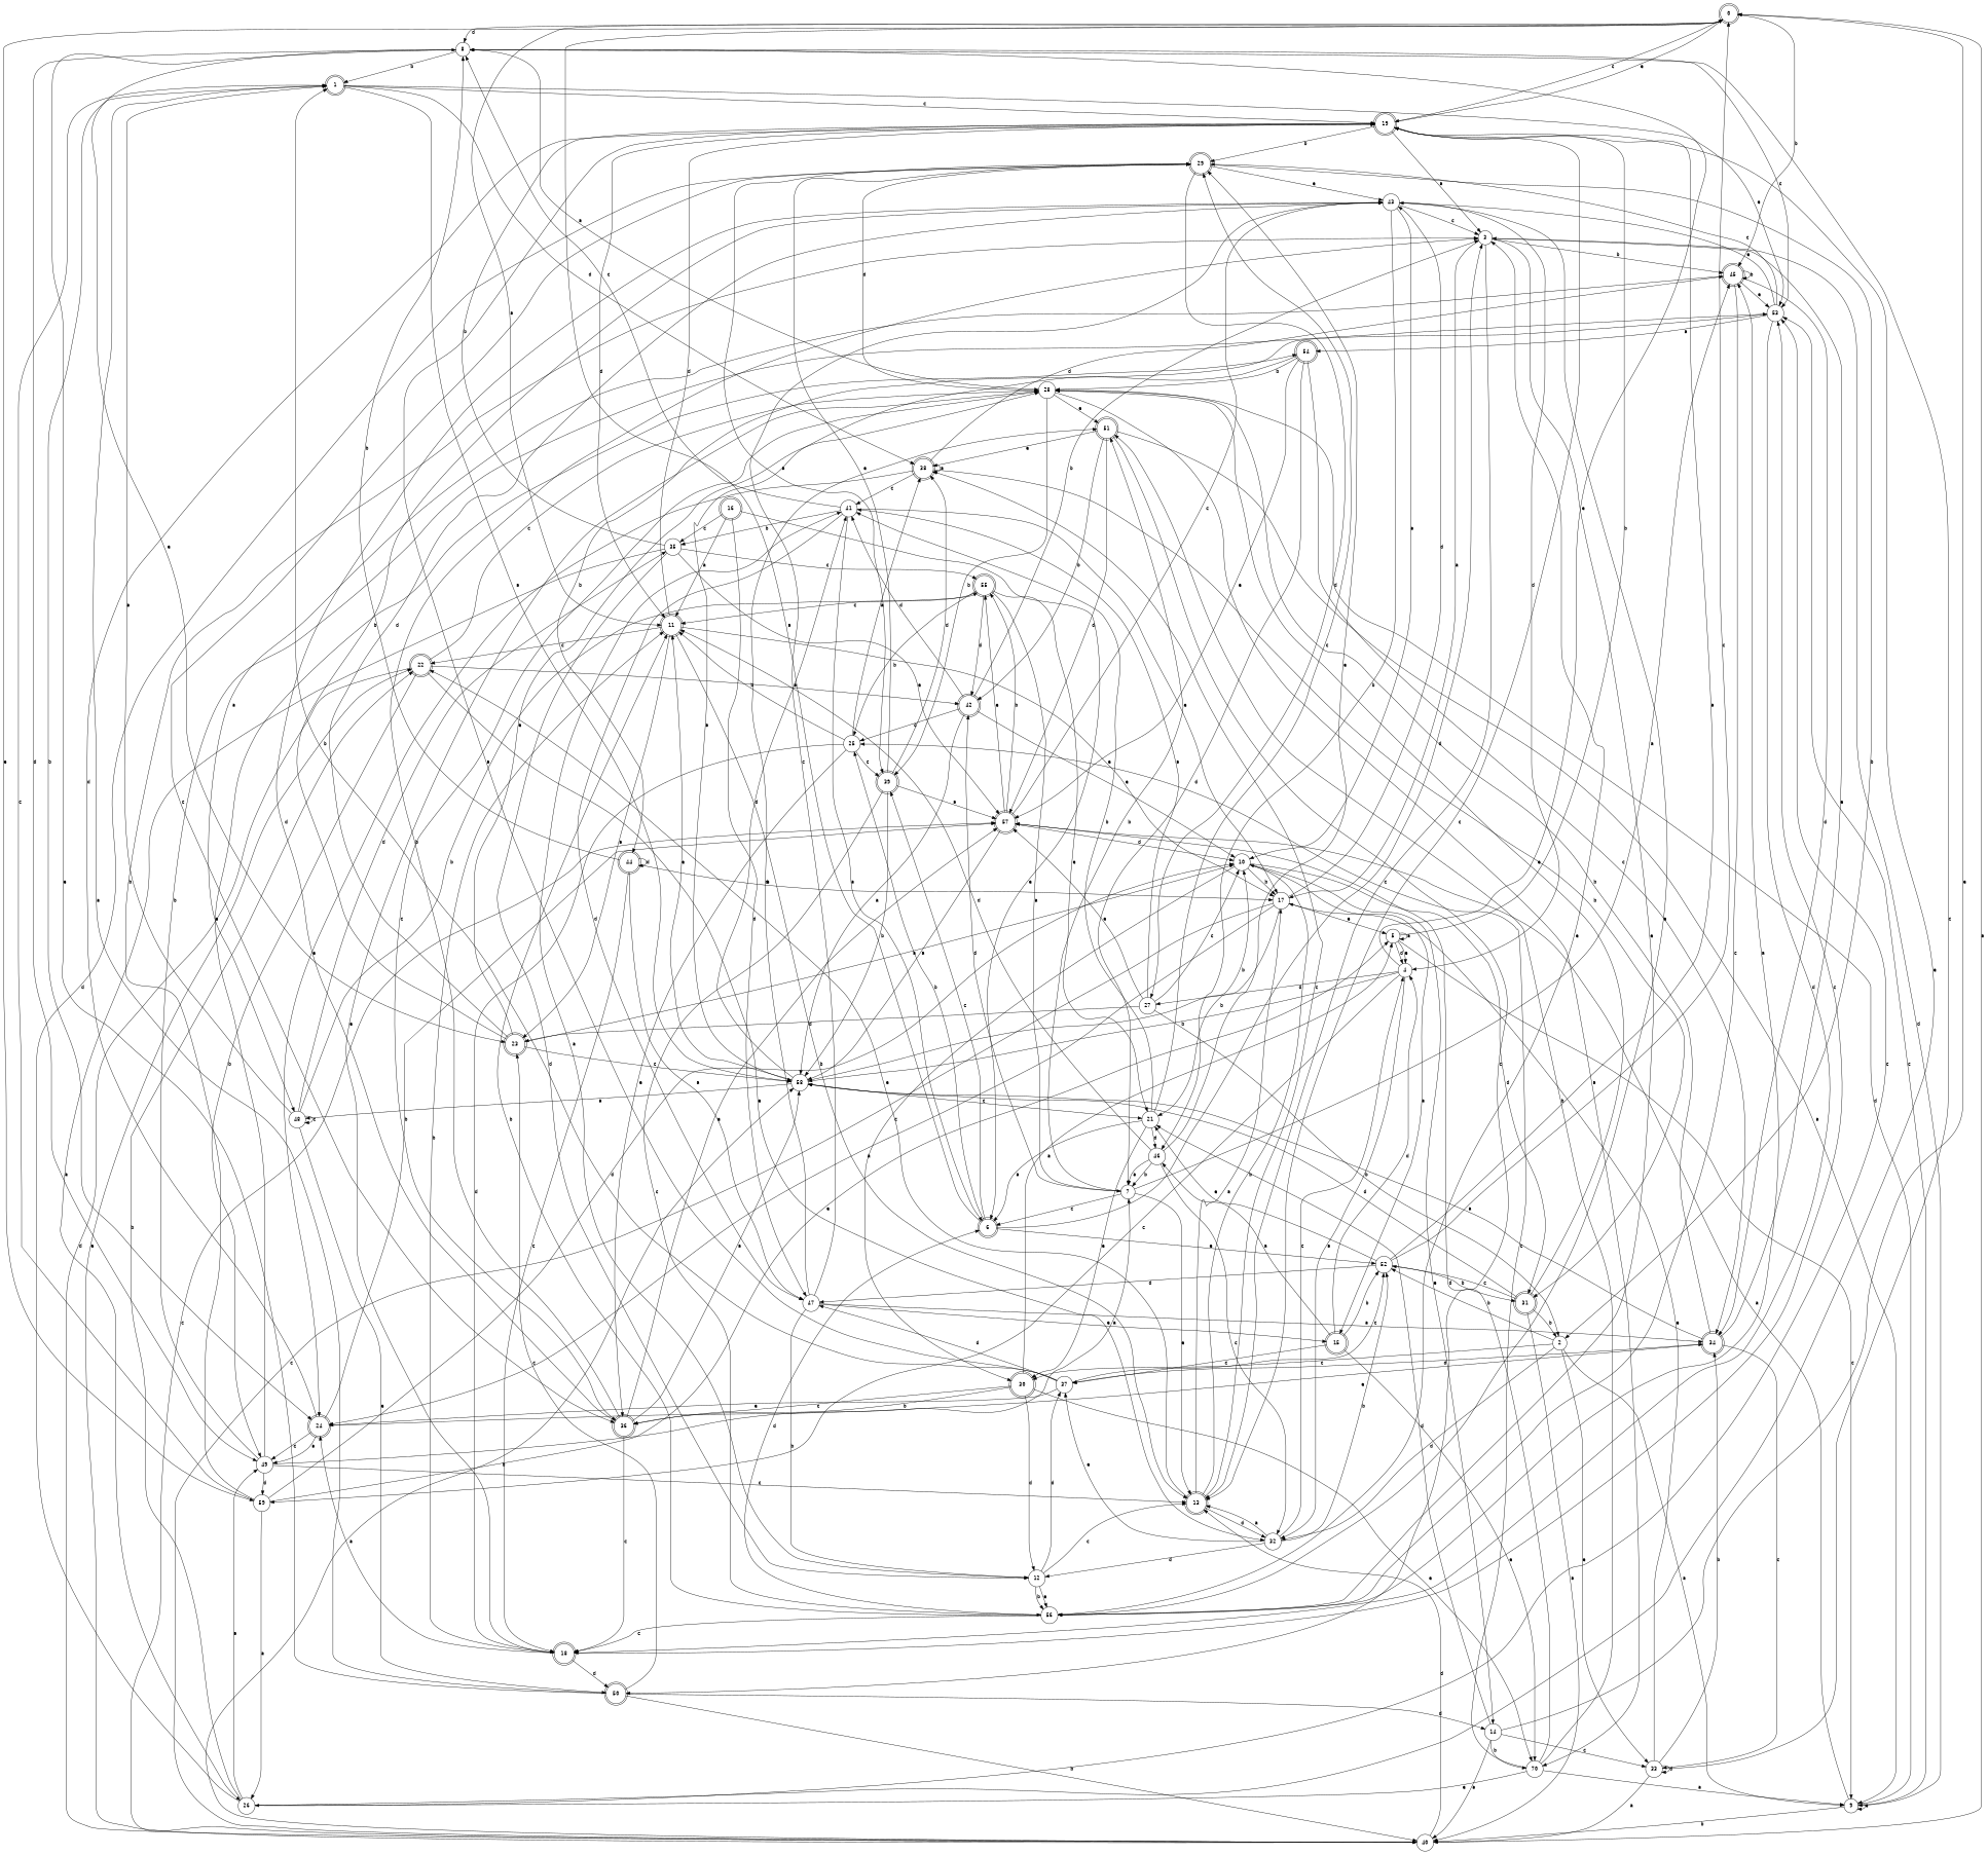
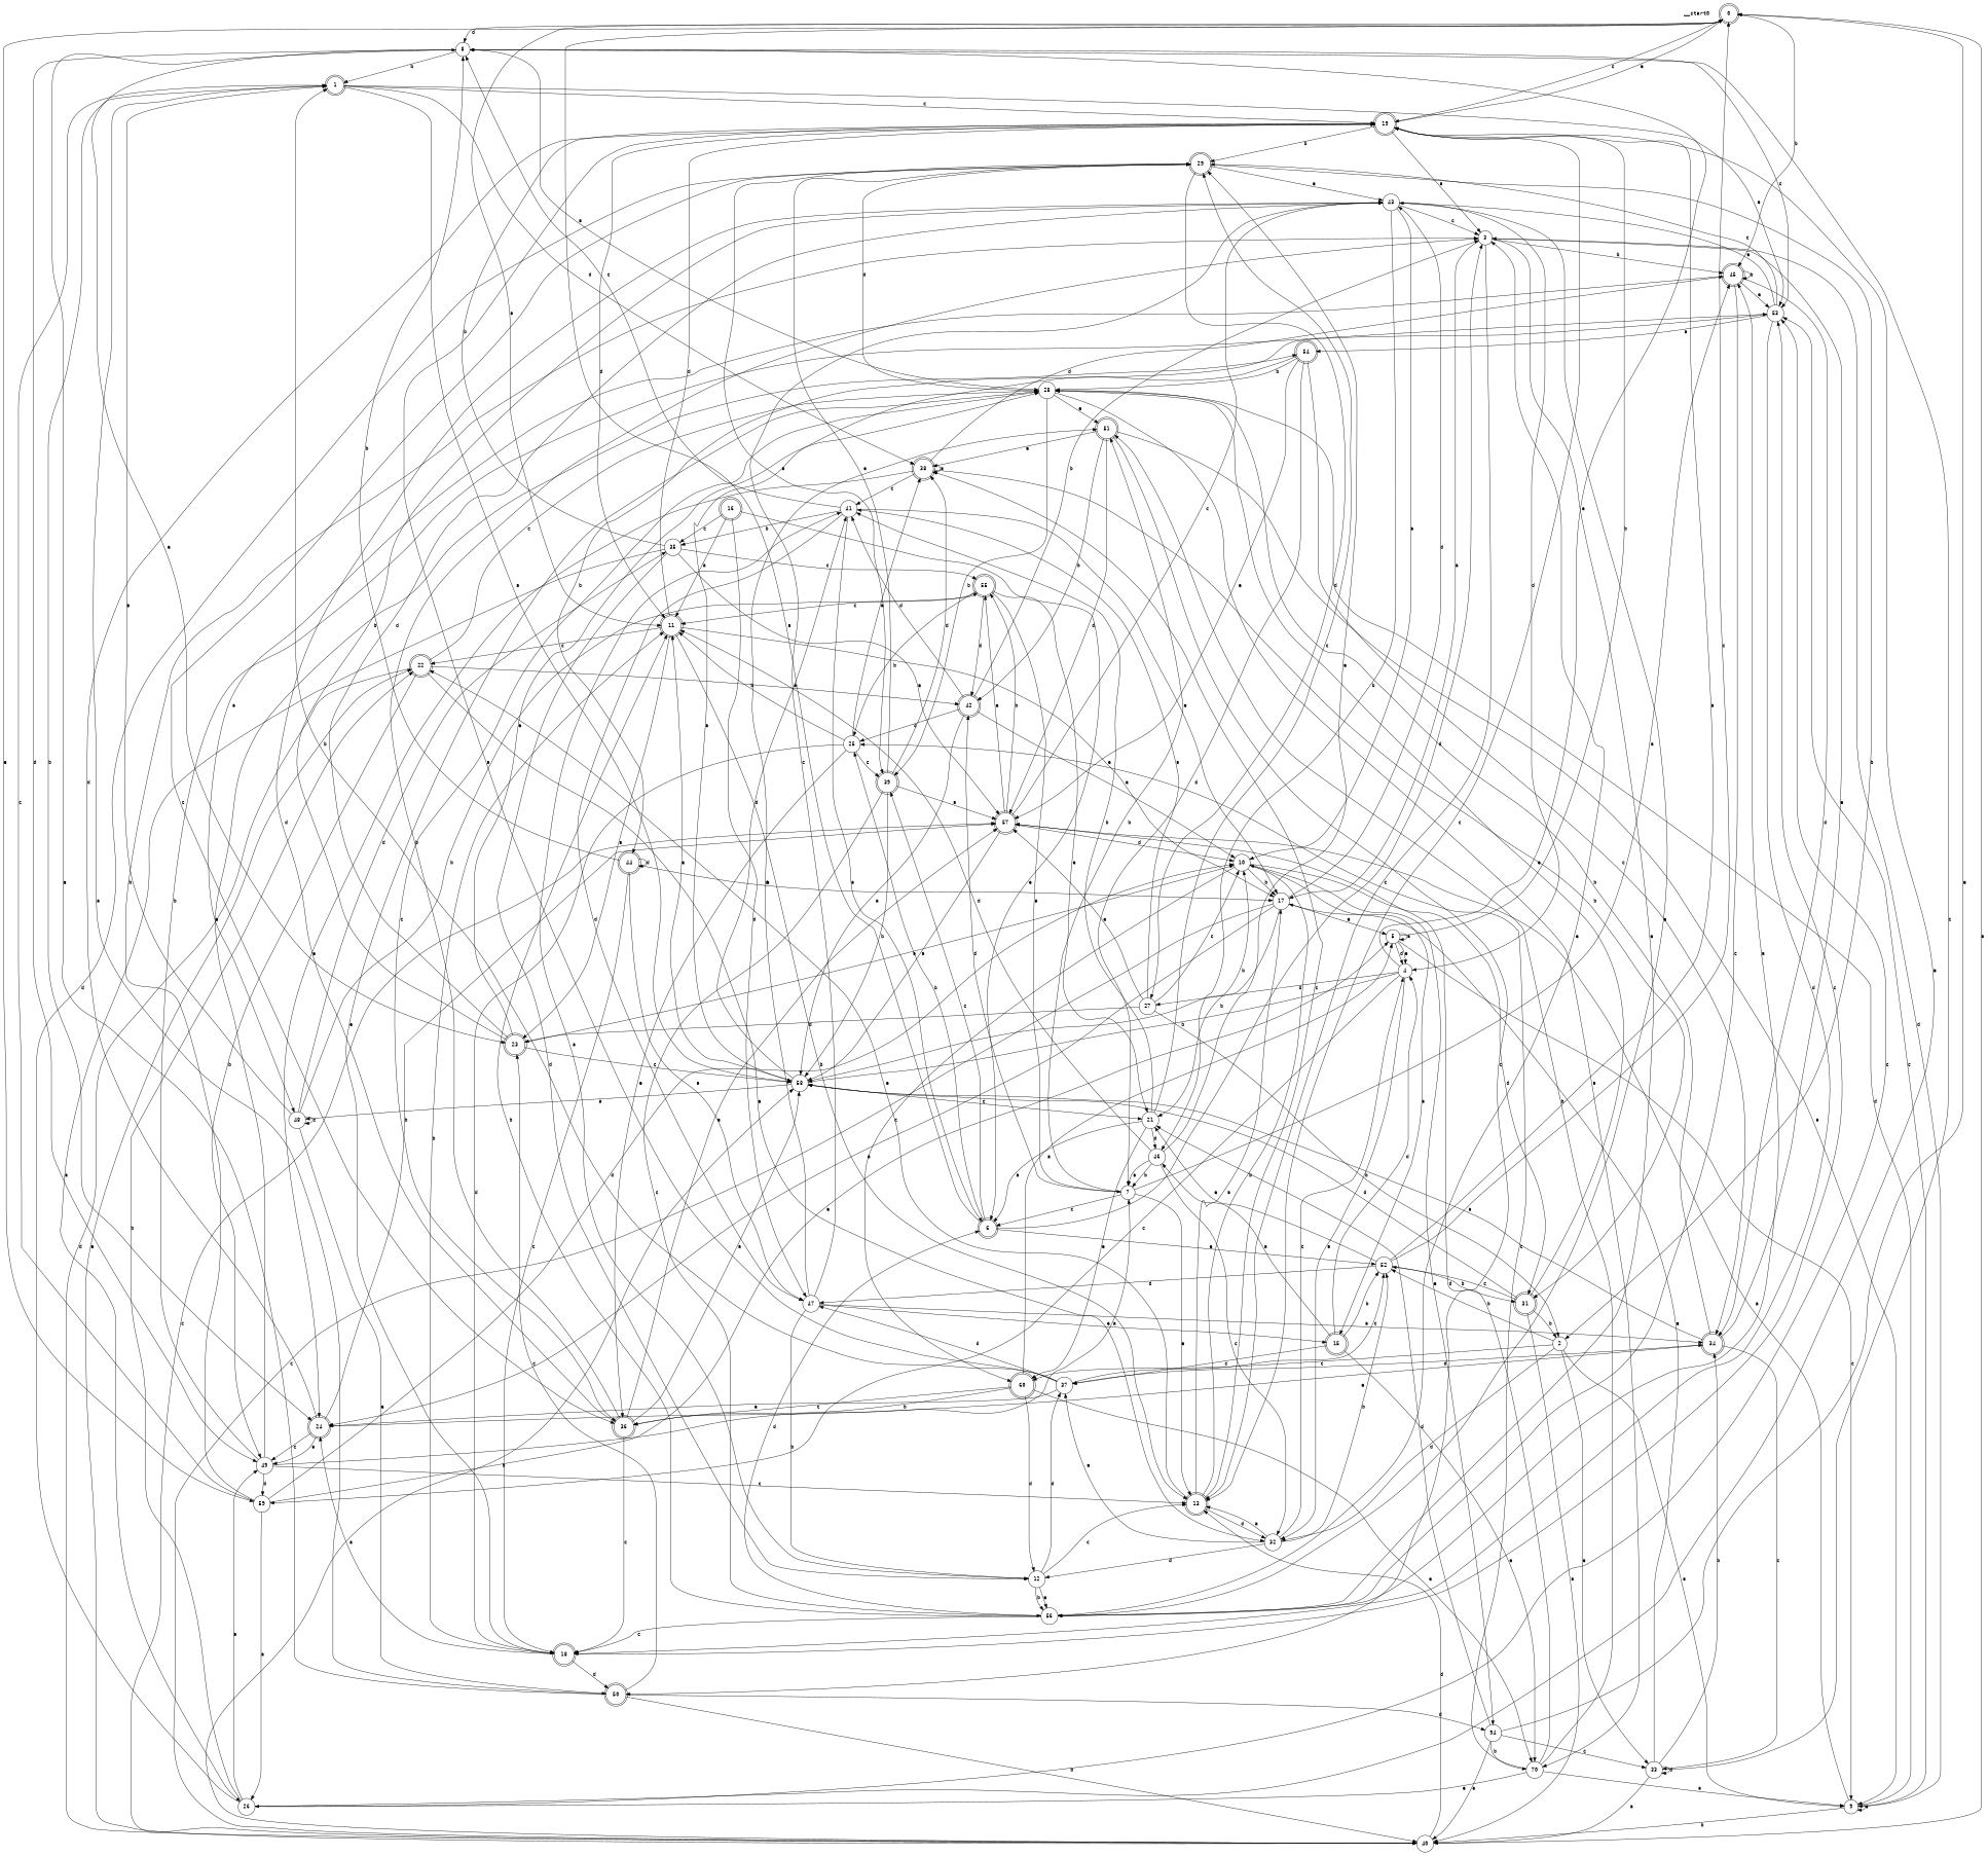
  digraph {
    fontname="DejaVu Sans Mono"
    rankdir=TB
    node [fontname="DejaVu Sans Mono" shape=circle color=black fillcolor=white style=filled]
    edge [fontname="DejaVu Sans Mono"]
+   __start0 [shape=none color="" fillcolor="" style=""]
    n2 [label=0 shape=doublecircle style="rounded,filled"]
    n3 [label=8]
    n4 [label=11 shape=doublecircle style="rounded,filled"]
    n5 [label=19 shape=doublecircle style="rounded,filled"]
    n6 [label=45 shape=doublecircle style="rounded,filled"]
    n7 [label=59]
    n8 [label=1 shape=doublecircle style="rounded,filled"]
    n9 [label=53]
    n10 [label=23 shape=doublecircle style="rounded,filled"]
    n11 [label=28]
    n12 [label=49]
    n13 [label=13 shape=doublecircle style="rounded,filled"]
    n14 [label=17]
    n15 [label=22 shape=doublecircle style="rounded,filled"]
    n16 [label=3]
    n17 [label=29 shape=doublecircle style="rounded,filled"]
    n18 [label=56]
    n19 [label=34 shape=doublecircle style="rounded,filled"]
    n20 [label=48]
    n21 [label=5]
    n22 [label=10]
    n23 [label=26]
    n24 [label=24 shape=doublecircle style="rounded,filled"]
    n25 [label=38 shape=doublecircle style="rounded,filled"]
    n26 [label=58]
    n27 [label=57 shape=doublecircle style="rounded,filled"]
    n28 [label=31 shape=doublecircle style="rounded,filled"]
    n29 [label=41]
    n30 [label=43]
    n31 [label=18 shape=doublecircle style="rounded,filled"]
    n32 [label=44 shape=doublecircle style="rounded,filled"]
    n33 [label=54 shape=doublecircle style="rounded,filled"]
    n34 [label=21]
    n35 [label=2]
    n36 [label=9]
-   n37 [label=30 shape=doublecircle style="rounded,filled"]
+   n37 [label=60 shape=doublecircle style="rounded,filled"]
    n38 [label=32]
    n39 [label=33]
    n40 [label=52]
    n41 [label=40]
    n42 [label=12]
    n43 [label=70]
    n44 [label=36 shape=doublecircle style="rounded,filled"]
    n45 [label=4]
    n46 [label=37]
    n47 [label=47]
    n48 [label=6 shape=doublecircle style="rounded,filled"]
    n49 [label=27]
    n50 [label=25]
    n51 [label=39 shape=doublecircle style="rounded,filled"]
    n52 [label=7]
    n53 [label=42 shape=doublecircle style="rounded,filled"]
    n54 [label=51 shape=doublecircle style="rounded,filled"]
    n55 [label=50 shape=doublecircle style="rounded,filled"]
    n56 [label=55 shape=doublecircle style="rounded,filled"]
-   n57 [label=14]
+   n57 [label=94]
    n58 [label=15 shape=doublecircle style="rounded,filled"]
    n59 [label=46]
    n60 [label=35]
    n61 [label=16 shape=doublecircle style="rounded,filled"]
    n2 -> n3 [label=d]
    n2 -> n4 [label=a]
    n2 -> n5 [label=c]
    n2 -> n6 [label=b]
    n2 -> n7 [label=e]
    n3 -> n8 [label=b]
    n3 -> n9 [label=c]
    n3 -> n10 [label=e]
    n3 -> n11 [label=a]
    n3 -> n12 [label=d]
    n4 -> n5 [label=d]
    n4 -> n10 [label=a]
    n4 -> n13 [label=b]
    n4 -> n14 [label=e]
    n4 -> n15 [label=c]
    n5 -> n2 [label=e]
    n5 -> n4 [label=d]
    n5 -> n13 [label=c]
    n5 -> n16 [label=a]
    n5 -> n17 [label=b]
    n6 -> n6 [label=b]
    n6 -> n9 [label=e]
    n6 -> n18 [label=c]
    n6 -> n19 [label=d]
    n6 -> n20 [label=a]
    n7 -> n8 [label=c]
    n7 -> n16 [label=b]
    n7 -> n21 [label=e]
    n7 -> n22 [label=d]
    n7 -> n23 [label=a]
    n8 -> n5 [label=c]
    n8 -> n9 [label=e]
    n8 -> n24 [label=b]
    n8 -> n25 [label=d]
    n8 -> n26 [label=a]
    n9 -> n17 [label=c]
    n9 -> n30 [label=e]
    n9 -> n31 [label=d]
    n9 -> n32 [label=b]
    n9 -> n33 [label=a]
    n10 -> n11 [label=e]
    n10 -> n22 [label=a]
    n10 -> n26 [label=c]
    n10 -> n30 [label=b]
    n10 -> n30 [label=d]
    n11 -> n17 [label=d]
    n11 -> n43 [label=a]
    n11 -> n44 [label=c]
    n11 -> n51 [label=b]
    n11 -> n54 [label=e]
    n12 -> n7 [label=d]
    n12 -> n9 [label=b]
    n12 -> n13 [label=c]
    n12 -> n33 [label=e]
    n12 -> n52 [label=a]
    n13 -> n14 [label=a]
    n13 -> n15 [label=e]
    n13 -> n22 [label=b]
    n13 -> n25 [label=c]
    n13 -> n38 [label=d]
    n14 -> n21 [label=e]
    n14 -> n24 [label=a]
    n14 -> n30 [label=d]
    n14 -> n34 [label=b]
    n14 -> n41 [label=c]
    n15 -> n11 [label=c]
    n15 -> n12 [label=b]
    n15 -> n38 [label=e]
    n15 -> n41 [label=d]
    n15 -> n53 [label=a]
    n16 -> n6 [label=b]
    n16 -> n13 [label=c]
    n16 -> n14 [label=a]
    n16 -> n18 [label=e]
    n16 -> n36 [label=d]
    n17 -> n30 [label=e]
    n17 -> n35 [label=b]
    n17 -> n44 [label=c]
    n17 -> n49 [label=d]
    n17 -> n51 [label=a]
    n18 -> n4 [label=b]
    n18 -> n6 [label=a]
    n18 -> n16 [label=e]
    n18 -> n31 [label=c]
    n18 -> n48 [label=d]
    n19 -> n11 [label=b]
    n19 -> n16 [label=e]
    n19 -> n26 [label=a]
    n19 -> n39 [label=c]
    n19 -> n46 [label=d]
    n20 -> n8 [label=a]
    n20 -> n20 [label=c]
    n20 -> n55 [label=e]
    n20 -> n56 [label=b]
    n20 -> n60 [label=d]
    n21 -> n5 [label=b]
    n21 -> n21 [label=a]
    n21 -> n36 [label=c]
    n21 -> n45 [label=d]
    n21 -> n45 [label=e]
    n22 -> n14 [label=b]
    n22 -> n28 [label=d]
    n22 -> n37 [label=c]
    n22 -> n57 [label=e]
    n22 -> n58 [label=a]
    n23 -> n5 [label=e]
    n23 -> n9 [label=c]
    n23 -> n12 [label=a]
    n23 -> n15 [label=b]
    n23 -> n17 [label=d]
    n24 -> n5 [label=d]
    n24 -> n12 [label=a]
    n24 -> n12 [label=c]
    n24 -> n19 [label=e]
    n24 -> n27 [label=b]
    n25 -> n6 [label=d]
    n25 -> n24 [label=e]
    n25 -> n25 [label=a]
    n25 -> n28 [label=b]
    n25 -> n29 [label=c]
    n26 -> n4 [label=e]
    n26 -> n20 [label=a]
    n26 -> n22 [label=b]
    n26 -> n29 [label=d]
    n26 -> n34 [label=c]
    n27 -> n22 [label=d]
    n27 -> n26 [label=a]
    n27 -> n30 [label=c]
    n27 -> n56 [label=b]
    n27 -> n56 [label=e]
    n28 -> n11 [label=e]
    n28 -> n26 [label=d]
    n28 -> n35 [label=b]
    n28 -> n40 [label=c]
    n28 -> n41 [label=a]
    n29 -> n3 [label=c]
    n29 -> n14 [label=e]
    n29 -> n47 [label=d]
    n29 -> n48 [label=a]
    n29 -> n60 [label=b]
    n30 -> n16 [label=c]
    n30 -> n18 [label=e]
    n30 -> n22 [label=a]
    n30 -> n45 [label=d]
    n30 -> n59 [label=b]
    n31 -> n4 [label=b]
    n31 -> n9 [label=c]
    n31 -> n11 [label=e]
    n31 -> n24 [label=a]
    n31 -> n55 [label=d]
    n32 -> n3 [label=b]
    n32 -> n14 [label=e]
    n32 -> n31 [label=c]
    n32 -> n32 [label=d]
    n32 -> n47 [label=a]
    n33 -> n11 [label=b]
    n33 -> n19 [label=c]
    n33 -> n26 [label=a]
    n33 -> n27 [label=e]
    n33 -> n52 [label=d]
    n34 -> n17 [label=c]
    n34 -> n29 [label=b]
    n34 -> n37 [label=e]
    n34 -> n48 [label=a]
    n34 -> n59 [label=d]
    n35 -> n36 [label=a]
    n35 -> n37 [label=c]
    n35 -> n38 [label=d]
    n35 -> n39 [label=e]
    n35 -> n40 [label=b]
    n36 -> n9 [label=c]
    n36 -> n11 [label=d]
    n36 -> n27 [label=a]
    n36 -> n36 [label=e]
    n36 -> n41 [label=b]
    n37 -> n21 [label=a]
    n37 -> n42 [label=d]
    n37 -> n43 [label=e]
    n37 -> n44 [label=b]
    n37 -> n44 [label=c]
    n38 -> n13 [label=a]
    n38 -> n40 [label=b]
    n38 -> n42 [label=d]
    n38 -> n45 [label=c]
    n38 -> n46 [label=e]
    n39 -> n3 [label=c]
    n39 -> n14 [label=e]
    n39 -> n19 [label=b]
    n39 -> n39 [label=d]
    n39 -> n41 [label=a]
    n40 -> n2 [label=c]
    n40 -> n5 [label=a]
    n40 -> n28 [label=b]
    n40 -> n34 [label=e]
    n40 -> n47 [label=d]
    n41 -> n2 [label=a]
    n41 -> n13 [label=d]
    n41 -> n15 [label=e]
    n41 -> n26 [label=b]
    n41 -> n27 [label=c]
    n42 -> n13 [label=c]
    n42 -> n18 [label=b]
    n42 -> n18 [label=e]
    n42 -> n29 [label=a]
    n42 -> n46 [label=d]
    n43 -> n23 [label=e]
    n43 -> n27 [label=d]
    n43 -> n36 [label=a]
    n43 -> n50 [label=c]
    n43 -> n54 [label=b]
    n44 -> n16 [label=b]
    n44 -> n26 [label=a]
    n44 -> n27 [label=e]
    n44 -> n30 [label=d]
    n44 -> n31 [label=c]
    n45 -> n3 [label=e]
    n45 -> n7 [label=c]
    n45 -> n26 [label=b]
    n45 -> n38 [label=a]
    n45 -> n49 [label=d]
    n46 -> n5 [label=a]
    n46 -> n8 [label=b]
    n46 -> n24 [label=e]
    n46 -> n40 [label=c]
    n46 -> n47 [label=d]
    n47 -> n19 [label=a]
    n47 -> n30 [label=c]
    n47 -> n42 [label=b]
    n47 -> n54 [label=d]
    n47 -> n58 [label=e]
    n48 -> n2 [label=a]
    n48 -> n16 [label=d]
    n48 -> n40 [label=e]
    n48 -> n50 [label=b]
    n48 -> n51 [label=c]
    n49 -> n10 [label=d]
    n49 -> n22 [label=c]
    n49 -> n27 [label=e]
    n49 -> n29 [label=a]
    n49 -> n35 [label=b]
    n50 -> n4 [label=b]
    n50 -> n25 [label=a]
    n50 -> n31 [label=d]
    n50 -> n44 [label=e]
    n50 -> n51 [label=c]
    n51 -> n17 [label=e]
    n51 -> n18 [label=c]
    n51 -> n25 [label=d]
    n51 -> n26 [label=b]
    n51 -> n27 [label=a]
    n52 -> n6 [label=a]
    n52 -> n13 [label=e]
    n52 -> n48 [label=c]
    n52 -> n53 [label=d]
    n52 -> n54 [label=b]
    n53 -> n16 [label=b]
    n53 -> n22 [label=e]
    n53 -> n26 [label=a]
    n53 -> n29 [label=d]
    n53 -> n50 [label=c]
    n54 -> n25 [label=e]
    n54 -> n27 [label=d]
    n54 -> n36 [label=a]
    n54 -> n53 [label=b]
    n54 -> n55 [label=c]
    n55 -> n3 [label=e]
    n55 -> n8 [label=a]
    n55 -> n10 [label=c]
    n55 -> n41 [label=b]
    n55 -> n57 [label=d]
    n56 -> n4 [label=c]
    n56 -> n34 [label=e]
    n56 -> n50 [label=b]
    n56 -> n52 [label=a]
    n56 -> n53 [label=d]
    n57 -> n2 [label=e]
    n57 -> n34 [label=d]
    n57 -> n39 [label=c]
    n57 -> n41 [label=a]
    n57 -> n43 [label=b]
    n58 -> n40 [label=b]
    n58 -> n43 [label=e]
    n58 -> n45 [label=d]
    n58 -> n46 [label=c]
    n58 -> n59 [label=a]
    n59 -> n4 [label=d]
    n59 -> n17 [label=e]
    n59 -> n38 [label=c]
    n59 -> n52 [label=a]
    n59 -> n52 [label=b]
    n60 -> n5 [label=b]
    n60 -> n23 [label=a]
    n60 -> n27 [label=e]
    n60 -> n42 [label=d]
    n60 -> n56 [label=c]
    n61 -> n4 [label=a]
    n61 -> n47 [label=d]
    n61 -> n48 [label=e]
    n61 -> n60 [label=c]
  }
